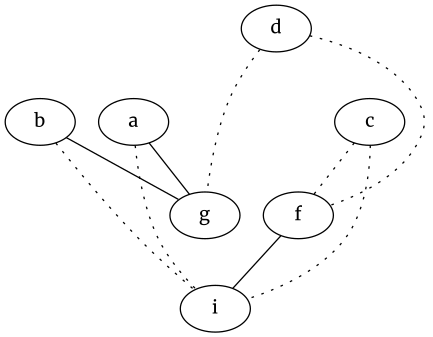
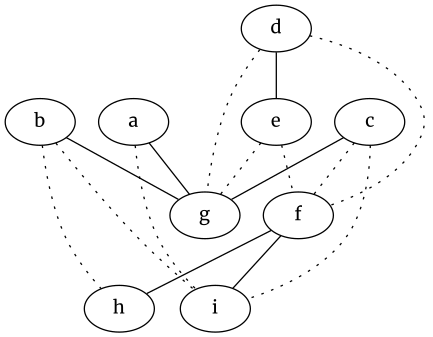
  graph {
    fontname=Merriweather
    node [fontname=Merriweather]
    edge [fontname=Merriweather style=dotted]
    a
    g
    i
    b
+   h
    c
    f
    d
+   e
    a -- g [style=""]
    a -- i
    b -- g [style=""]
    b -- i
+   b -- h
+   c -- g [style=""]
    c -- i
    c -- f
    f -- i [style=""]
+   f -- h [style=""]
    d -- g
    d -- f
+   d -- e [style=""]
+   e -- g
+   e -- f
  }
